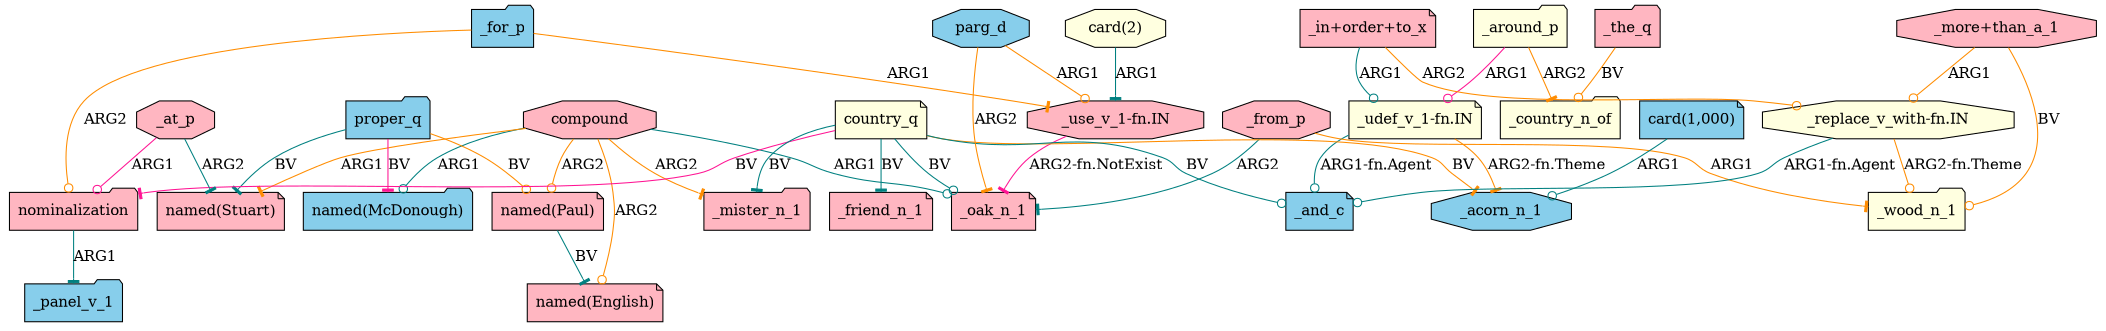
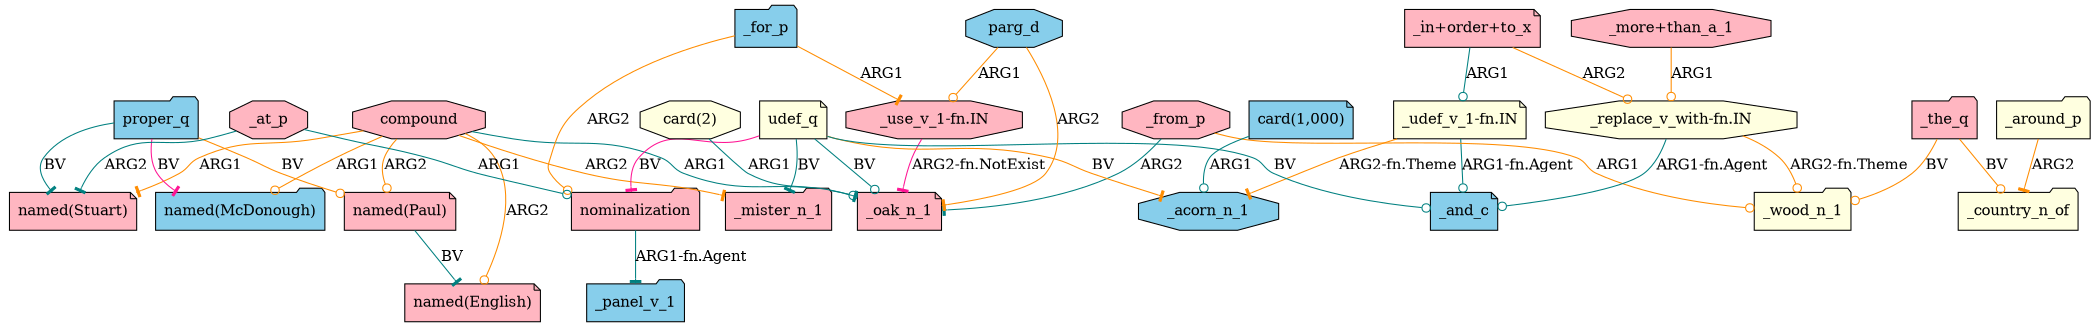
  digraph {
    node [fillcolor=lightpink shape=folder style=filled]
    edge [arrowhead=odot color=darkorange]
    nominalization
    _panel_v_1 [fillcolor=skyblue]
    "named(English)" [shape=note]
    compound [shape=octagon]
    _oak_n_1 [shape=note]
    "named(McDonough)" [fillcolor=skyblue]
    _mister_n_1
    "named(Paul)" [shape=note]
    "named(Stuart)" [shape=note]
    n10 [fillcolor=lightyellow label="_udef_v_1-fn.IN" shape=note]
    _acorn_n_1 [fillcolor=skyblue shape=octagon]
    _and_c [fillcolor=skyblue shape=note]
    proper_q [fillcolor=skyblue]
    _around_p [fillcolor=lightyellow]
    _country_n_of [fillcolor=lightyellow]
    "_use_v_1-fn.IN" [shape=octagon]
    _from_p [shape=octagon]
    _wood_n_1 [fillcolor=lightyellow]
    _for_p [fillcolor=skyblue]
-   udef_q [fillcolor=lightyellow shape=note label=country_q]
-   _friend_n_1 [shape=note]
+   udef_q [fillcolor=lightyellow shape=note]
    "card(2)" [fillcolor=lightyellow shape=octagon]
    "_in+order+to_x" [shape=note]
    "_replace_v_with-fn.IN" [fillcolor=lightyellow shape=octagon]
    _the_q
    "card(1,000)" [fillcolor=skyblue shape=note]
    parg_d [fillcolor=skyblue shape=octagon]
    _at_p [shape=octagon]
    "_more+than_a_1" [shape=octagon]
-   nominalization -> _panel_v_1 [arrowhead=tee color=teal label=ARG1]
+   nominalization -> _panel_v_1 [arrowhead=tee color=teal label="ARG1-fn.Agent"]
    compound -> "named(English)" [label=ARG2]
    compound -> _oak_n_1 [color=teal label=ARG1]
-   compound -> "named(McDonough)" [color=teal label=ARG1]
+   compound -> "named(McDonough)" [label=ARG1]
    compound -> _mister_n_1 [arrowhead=tee label=ARG2]
    compound -> "named(Paul)" [label=ARG2]
    compound -> "named(Stuart)" [arrowhead=tee label=ARG1]
    "named(Paul)" -> "named(English)" [arrowhead=tee color=teal label=BV]
    n10 -> _acorn_n_1 [arrowhead=tee label="ARG2-fn.Theme"]
    n10 -> _and_c [color=teal label="ARG1-fn.Agent"]
    proper_q -> "named(McDonough)" [arrowhead=tee color=deeppink label=BV]
    proper_q -> "named(Paul)" [label=BV]
    proper_q -> "named(Stuart)" [arrowhead=tee color=teal label=BV]
-   _around_p -> n10 [color=deeppink label=ARG1]
    _around_p -> _country_n_of [arrowhead=tee label=ARG2]
    "_use_v_1-fn.IN" -> _oak_n_1 [arrowhead=tee color=deeppink label="ARG2-fn.NotExist"]
    _from_p -> _oak_n_1 [arrowhead=tee color=teal label=ARG2]
-   _from_p -> _wood_n_1 [arrowhead=tee label=ARG1]
+   _from_p -> _wood_n_1 [label=ARG1]
    _for_p -> nominalization [label=ARG2]
    _for_p -> "_use_v_1-fn.IN" [arrowhead=tee label=ARG1]
    udef_q -> nominalization [arrowhead=tee color=deeppink label=BV]
    udef_q -> _oak_n_1 [color=teal label=BV]
    udef_q -> _mister_n_1 [arrowhead=tee color=teal label=BV]
    udef_q -> _acorn_n_1 [arrowhead=tee label=BV]
    udef_q -> _and_c [color=teal label=BV]
-   udef_q -> _friend_n_1 [arrowhead=tee color=teal label=BV]
-   "card(2)" -> "_use_v_1-fn.IN" [arrowhead=tee color=teal label=ARG1]
+   "card(2)" -> _oak_n_1 [arrowhead=tee color=teal label=ARG1]
    "_in+order+to_x" -> n10 [color=teal label=ARG1]
    "_in+order+to_x" -> "_replace_v_with-fn.IN" [label=ARG2]
    "_replace_v_with-fn.IN" -> _and_c [color=teal label="ARG1-fn.Agent"]
    "_replace_v_with-fn.IN" -> _wood_n_1 [label="ARG2-fn.Theme"]
    _the_q -> _country_n_of [label=BV]
-   "_more+than_a_1" -> _wood_n_1 [label=BV]
+   _the_q -> _wood_n_1 [label=BV]
    "card(1,000)" -> _acorn_n_1 [color=teal label=ARG1]
    parg_d -> _oak_n_1 [arrowhead=tee label=ARG2]
    parg_d -> "_use_v_1-fn.IN" [label=ARG1]
-   _at_p -> nominalization [color=deeppink label=ARG1]
+   _at_p -> nominalization [color=teal label=ARG1]
    _at_p -> "named(Stuart)" [arrowhead=tee color=teal label=ARG2]
    "_more+than_a_1" -> "_replace_v_with-fn.IN" [label=ARG1]
  }
